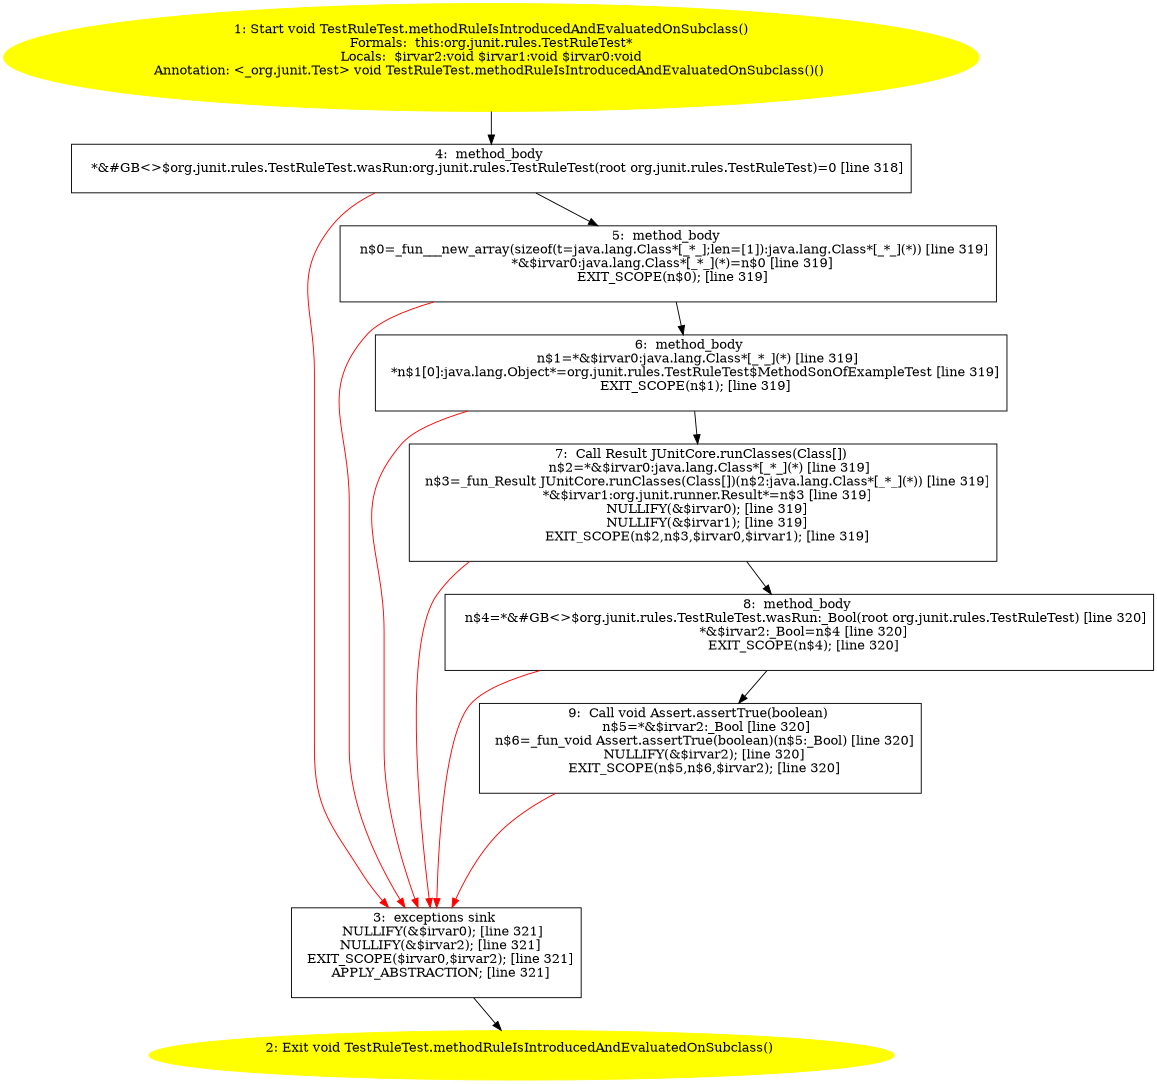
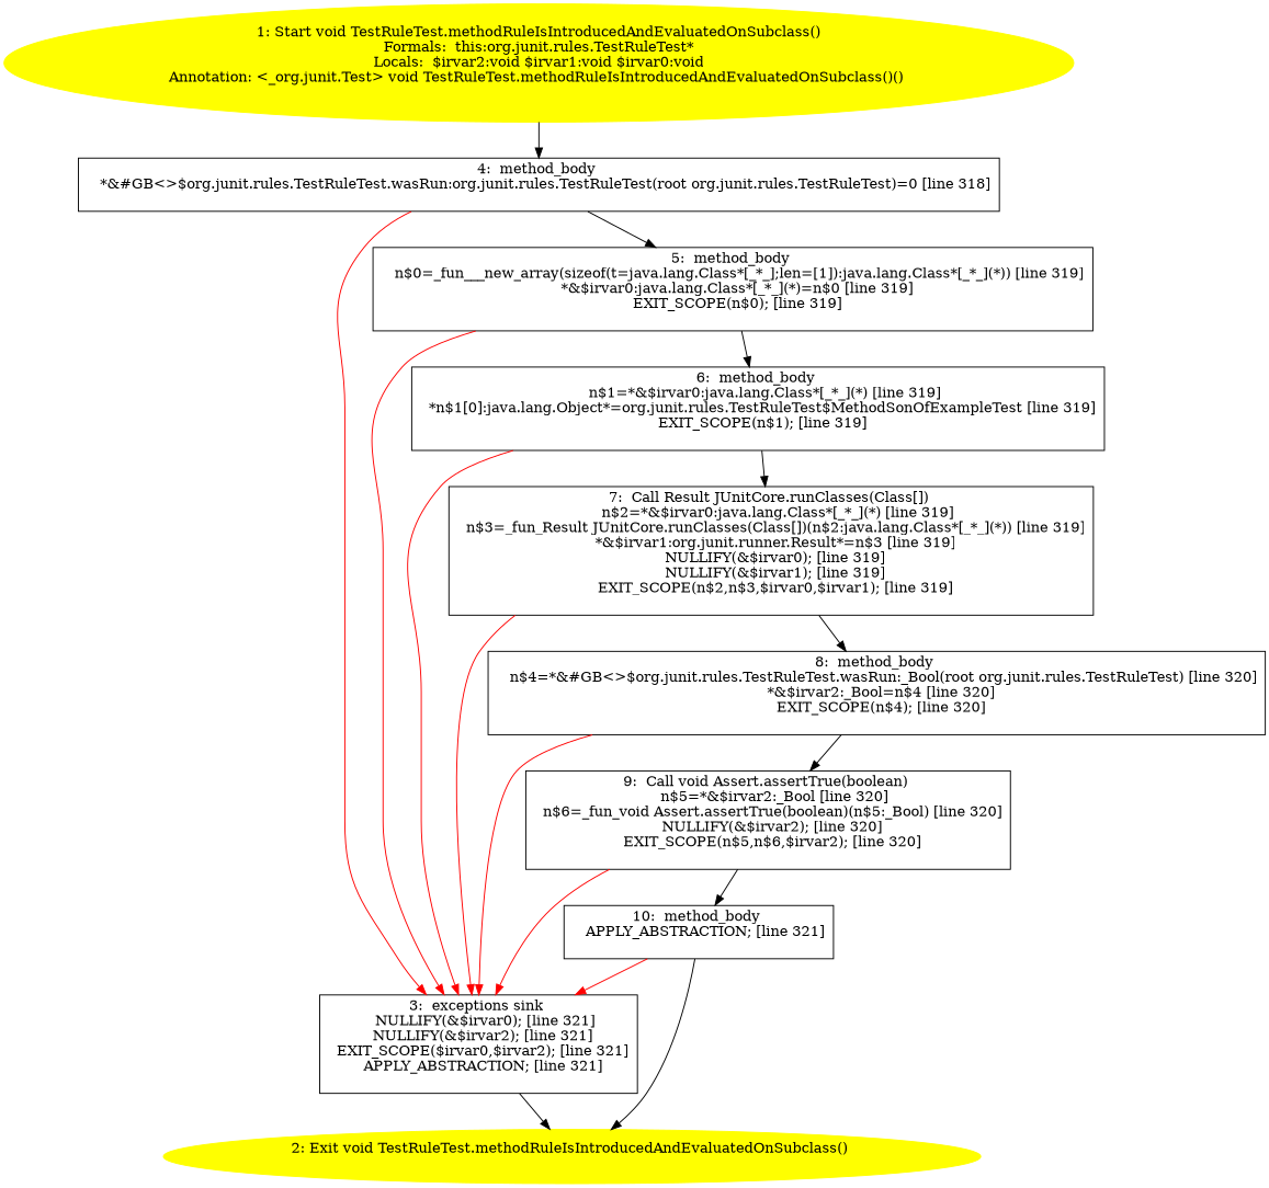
  digraph {
    node [shape=box]
    n1 [color=yellow label="1: Start void TestRuleTest.methodRuleIsIntroducedAndEvaluatedOnSubclass()\nFormals:  this:org.junit.rules.TestRuleTest*\nLocals:  $irvar2:void $irvar1:void $irvar0:void\nAnnotation: <_org.junit.Test> void TestRuleTest.methodRuleIsIntroducedAndEvaluatedOnSubclass()() \n  " style=filled shape=""]
    n2 [label="4:  method_body \n   *&#GB<>$org.junit.rules.TestRuleTest.wasRun:org.junit.rules.TestRuleTest(root org.junit.rules.TestRuleTest)=0 [line 318]\n "]
    n3 [label="3:  exceptions sink \n   NULLIFY(&$irvar0); [line 321]\n  NULLIFY(&$irvar2); [line 321]\n  EXIT_SCOPE($irvar0,$irvar2); [line 321]\n  APPLY_ABSTRACTION; [line 321]\n "]
    n4 [label="5:  method_body \n   n$0=_fun___new_array(sizeof(t=java.lang.Class*[_*_];len=[1]):java.lang.Class*[_*_](*)) [line 319]\n  *&$irvar0:java.lang.Class*[_*_](*)=n$0 [line 319]\n  EXIT_SCOPE(n$0); [line 319]\n "]
    n5 [color=yellow label="2: Exit void TestRuleTest.methodRuleIsIntroducedAndEvaluatedOnSubclass() \n  " style=filled shape=""]
    n6 [label="6:  method_body \n   n$1=*&$irvar0:java.lang.Class*[_*_](*) [line 319]\n  *n$1[0]:java.lang.Object*=org.junit.rules.TestRuleTest$MethodSonOfExampleTest [line 319]\n  EXIT_SCOPE(n$1); [line 319]\n "]
    n7 [label="7:  Call Result JUnitCore.runClasses(Class[]) \n   n$2=*&$irvar0:java.lang.Class*[_*_](*) [line 319]\n  n$3=_fun_Result JUnitCore.runClasses(Class[])(n$2:java.lang.Class*[_*_](*)) [line 319]\n  *&$irvar1:org.junit.runner.Result*=n$3 [line 319]\n  NULLIFY(&$irvar0); [line 319]\n  NULLIFY(&$irvar1); [line 319]\n  EXIT_SCOPE(n$2,n$3,$irvar0,$irvar1); [line 319]\n "]
    n8 [label="8:  method_body \n   n$4=*&#GB<>$org.junit.rules.TestRuleTest.wasRun:_Bool(root org.junit.rules.TestRuleTest) [line 320]\n  *&$irvar2:_Bool=n$4 [line 320]\n  EXIT_SCOPE(n$4); [line 320]\n "]
    n9 [label="9:  Call void Assert.assertTrue(boolean) \n   n$5=*&$irvar2:_Bool [line 320]\n  n$6=_fun_void Assert.assertTrue(boolean)(n$5:_Bool) [line 320]\n  NULLIFY(&$irvar2); [line 320]\n  EXIT_SCOPE(n$5,n$6,$irvar2); [line 320]\n "]
+   n10 [label="10:  method_body \n   APPLY_ABSTRACTION; [line 321]\n "]
    n1 -> n2
    n2 -> n3 [color=red]
    n2 -> n4
    n3 -> n5
    n4 -> n3 [color=red]
    n4 -> n6
    n6 -> n3 [color=red]
    n6 -> n7
    n7 -> n3 [color=red]
    n7 -> n8
    n8 -> n3 [color=red]
    n8 -> n9
    n9 -> n3 [color=red]
+   n9 -> n10
+   n10 -> n3 [color=red]
+   n10 -> n5
  }
